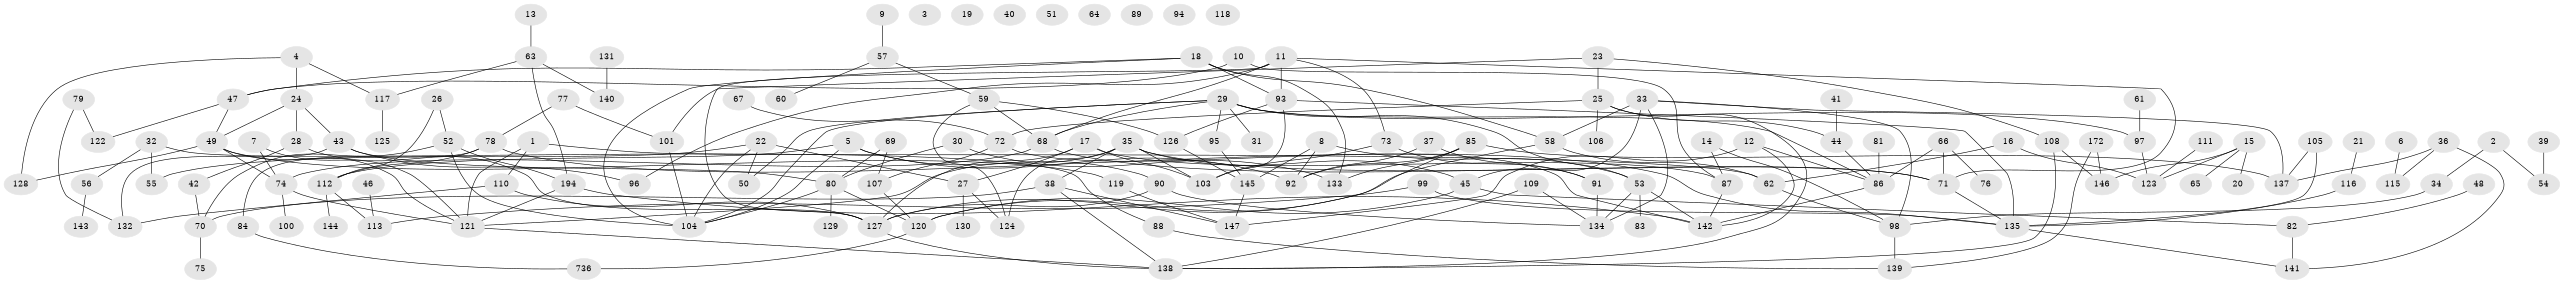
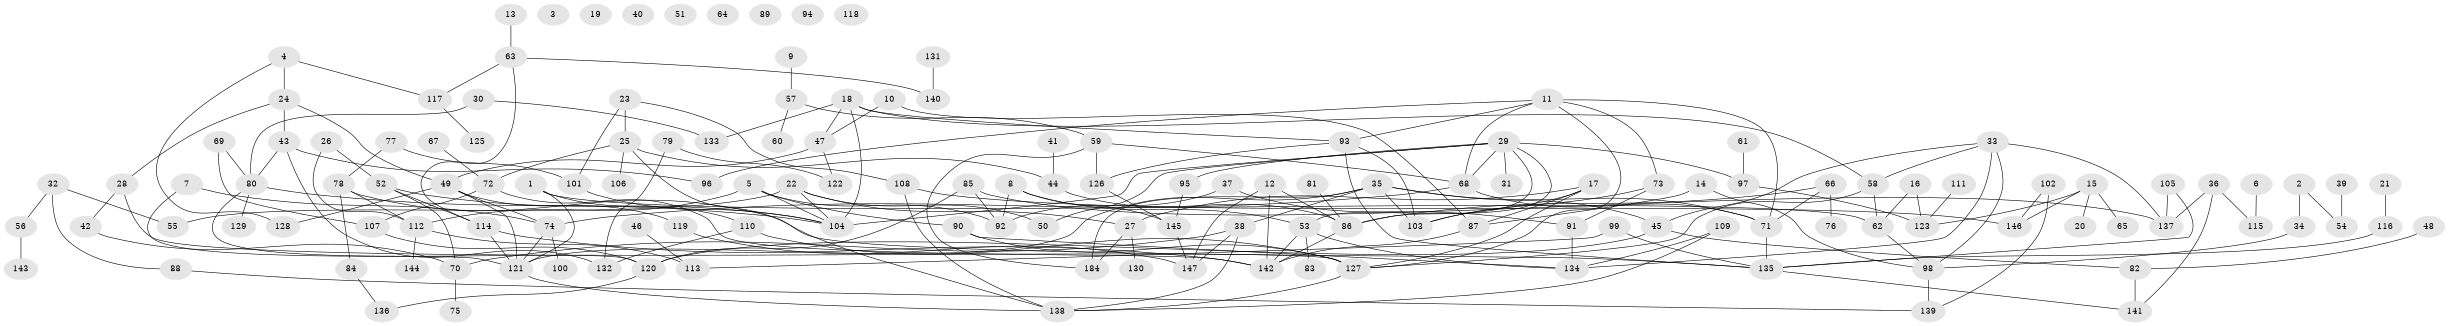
  graph {
    node [color=gray90 style=filled]
    1
    62
    110
    121
    98
    127
    132
    138
    2
    34
    54
    3
    4
    24
    117
    128
    28
    43
    49
    125
    5
    90
    92
    104
    112
    134
    113
    144
    6
    115
    7
    74
    100
    8
    53
    145
    142
    83
    147
    9
    57
    59
    60
    10
    47
    87
    122
    11
    68
    71
    73
    93
    96
    135
    103
    91
    126
    12
    86
    13
    63
-   114 [label=194]
+   114
    140
    14
    139
    15
    20
    65
    123
    146
    16
    17
    27
-   124
+   124 [label=184]
    130
    18
    58
    133
    19
    21
    116
    22
    50
    55
    23
    25
    101
    108
    44
    72
    106
    42
    80
    119
    107
    26
    52
    70
    29
    31
    95
    97
    30
    120
    129
    32
    56
    88
    143
    33
    45
    137
    82
    35
    38
    36
    141
    37
    75
    39
    40
    41
-   136 [label=736]
+   136
    46
    48
    51
    61
    64
    66
    76
    67
    69
    77
    78
    84
    79
    81
    85
    89
    94
    99
-   102 [label=172]
+   102
    105
    109
    111
    118
    131
    1 -- 62
    1 -- 110
    1 -- 121
    62 -- 98
    110 -- 127
    110 -- 132
    121 -- 138
    98 -- 139
    127 -- 138
    2 -- 34
    2 -- 54
    34 -- 98
    4 -- 24
    4 -- 117
    4 -- 128
    24 -- 28
    24 -- 43
    24 -- 49
    117 -- 125
    28 -- 127
    28 -- 42
    43 -- 132
    43 -- 96
    43 -- 80
    49 -- 121
    49 -- 128
    49 -- 74
    49 -- 119
    5 -- 90
    5 -- 92
    5 -- 104
    5 -- 112
    90 -- 127
    90 -- 134
    112 -- 113
    112 -- 144
    6 -- 115
    7 -- 121
    7 -- 74
    74 -- 121
    74 -- 100
    8 -- 92
    8 -- 53
    8 -- 145
    53 -- 134
    53 -- 142
    53 -- 83
    145 -- 147
    9 -- 57
    57 -- 59
    57 -- 60
    59 -- 68
    59 -- 126
    59 -- 124
    10 -- 47
    10 -- 87
    47 -- 49
    47 -- 122
    87 -- 142
    11 -- 127
    11 -- 68
    11 -- 71
    11 -- 73
    11 -- 93
    11 -- 96
    68 -- 74
    68 -- 71
    71 -- 135
    73 -- 103
    73 -- 91
    93 -- 135
    93 -- 103
    93 -- 126
    135 -- 141
    91 -- 134
    126 -- 145
    12 -- 142
    12 -- 147
    12 -- 86
    86 -- 142
    13 -- 63
    63 -- 117
    63 -- 114
    63 -- 140
    114 -- 121
    114 -- 142
    14 -- 98
    14 -- 87
    15 -- 20
    15 -- 65
    15 -- 123
    15 -- 146
    16 -- 62
    16 -- 123
    17 -- 127
    17 -- 87
    17 -- 103
    17 -- 27
    27 -- 124
    27 -- 130
    18 -- 104
    18 -- 47
    18 -- 93
    18 -- 58
    18 -- 133
    58 -- 62
    58 -- 127
    21 -- 116
    116 -- 135
    22 -- 104
    22 -- 27
    22 -- 50
    22 -- 55
    23 -- 25
    23 -- 101
    23 -- 108
    25 -- 138
    25 -- 44
    25 -- 72
    25 -- 106
    101 -- 104
    108 -- 138
    108 -- 146
    44 -- 86
    72 -- 142
    72 -- 107
    42 -- 70
    80 -- 104
    80 -- 120
    80 -- 129
    119 -- 147
    107 -- 120
    26 -- 112
    26 -- 52
    52 -- 104
    52 -- 114
    52 -- 70
    70 -- 75
    29 -- 104
    29 -- 53
    29 -- 68
    29 -- 86
    29 -- 50
    29 -- 31
    29 -- 95
    29 -- 97
    95 -- 145
    97 -- 123
    30 -- 133
    30 -- 80
    120 -- 136
    32 -- 55
    32 -- 56
    32 -- 88
    56 -- 143
    88 -- 139
    33 -- 98
    33 -- 134
    33 -- 58
    33 -- 45
    33 -- 137
    45 -- 120
    45 -- 82
    82 -- 141
    35 -- 121
    35 -- 71
    35 -- 103
    35 -- 124
    35 -- 45
    35 -- 38
    38 -- 138
    38 -- 147
    38 -- 70
    36 -- 115
    36 -- 137
    36 -- 141
    37 -- 92
    37 -- 91
    39 -- 54
    41 -- 44
    46 -- 113
    48 -- 82
    61 -- 97
    66 -- 71
    66 -- 86
    66 -- 76
    67 -- 72
    69 -- 80
    69 -- 107
    77 -- 101
    77 -- 78
    78 -- 112
    78 -- 135
    78 -- 84
    84 -- 136
    79 -- 132
    79 -- 122
    81 -- 86
    85 -- 92
-   85 -- 133
    85 -- 120
    85 -- 137
    99 -- 113
    99 -- 135
    102 -- 139
    102 -- 146
    105 -- 135
    105 -- 137
    109 -- 138
    109 -- 134
    111 -- 123
    131 -- 140
  }
